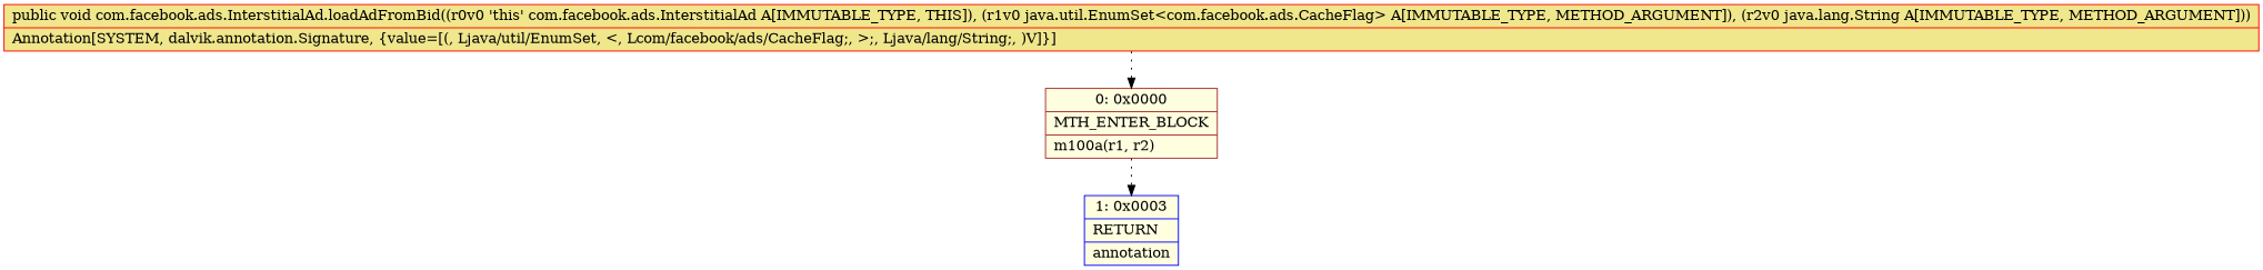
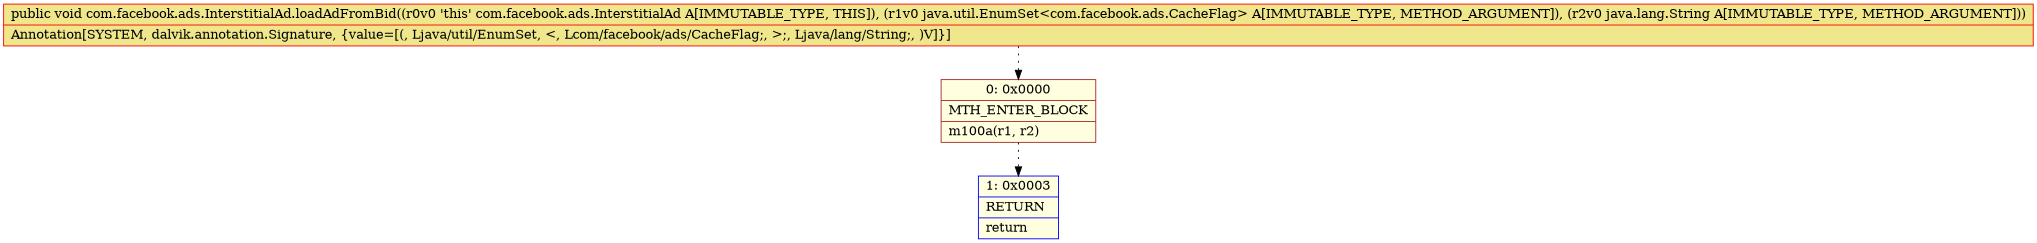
  digraph {
    node [shape=record style=filled fillcolor=lightyellow]
    edge [style=dotted]
    n1 [label="{0\:\ 0x0000|MTH_ENTER_BLOCK\l|m100a(r1, r2)\l}" color=brown]
-   n2 [label="{1\:\ 0x0003|RETURN\l|annotation\l}" color=blue]
+   n2 [label="{1\:\ 0x0003|RETURN\l|return\l}" color=blue]
    n3 [label="{public void com.facebook.ads.InterstitialAd.loadAdFromBid((r0v0 'this' com.facebook.ads.InterstitialAd A[IMMUTABLE_TYPE, THIS]), (r1v0 java.util.EnumSet\<com.facebook.ads.CacheFlag\> A[IMMUTABLE_TYPE, METHOD_ARGUMENT]), (r2v0 java.lang.String A[IMMUTABLE_TYPE, METHOD_ARGUMENT]))  | Annotation[SYSTEM, dalvik.annotation.Signature, \{value=[(, Ljava\/util\/EnumSet, \<, Lcom\/facebook\/ads\/CacheFlag;, \>;, Ljava\/lang\/String;, )V]\}]\l}" fillcolor=khaki color=red]
    n1 -> n2
    n3 -> n1
  }
